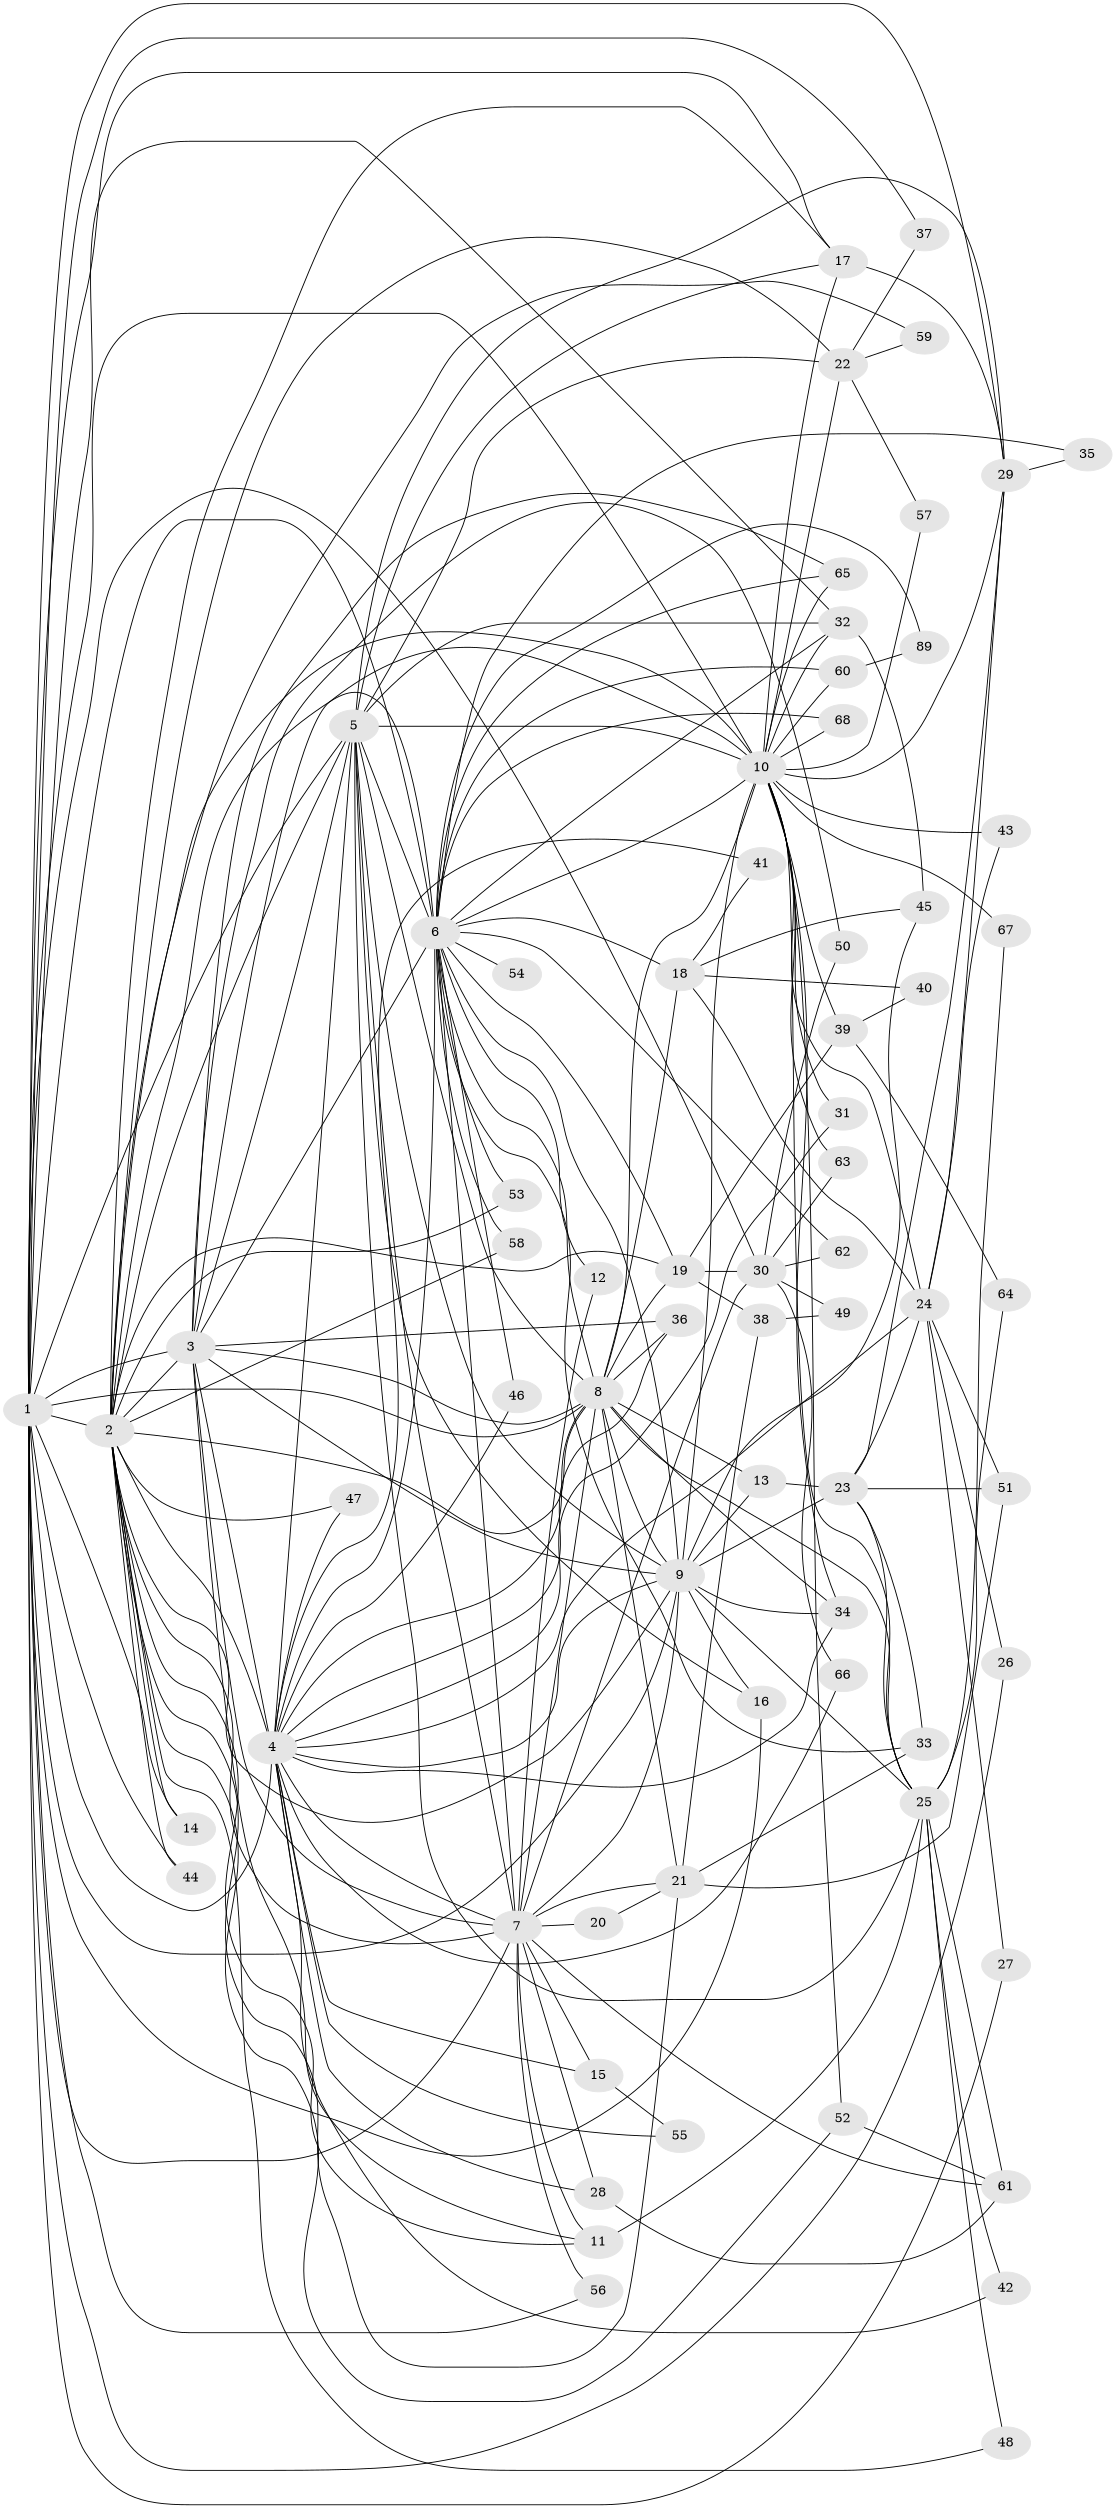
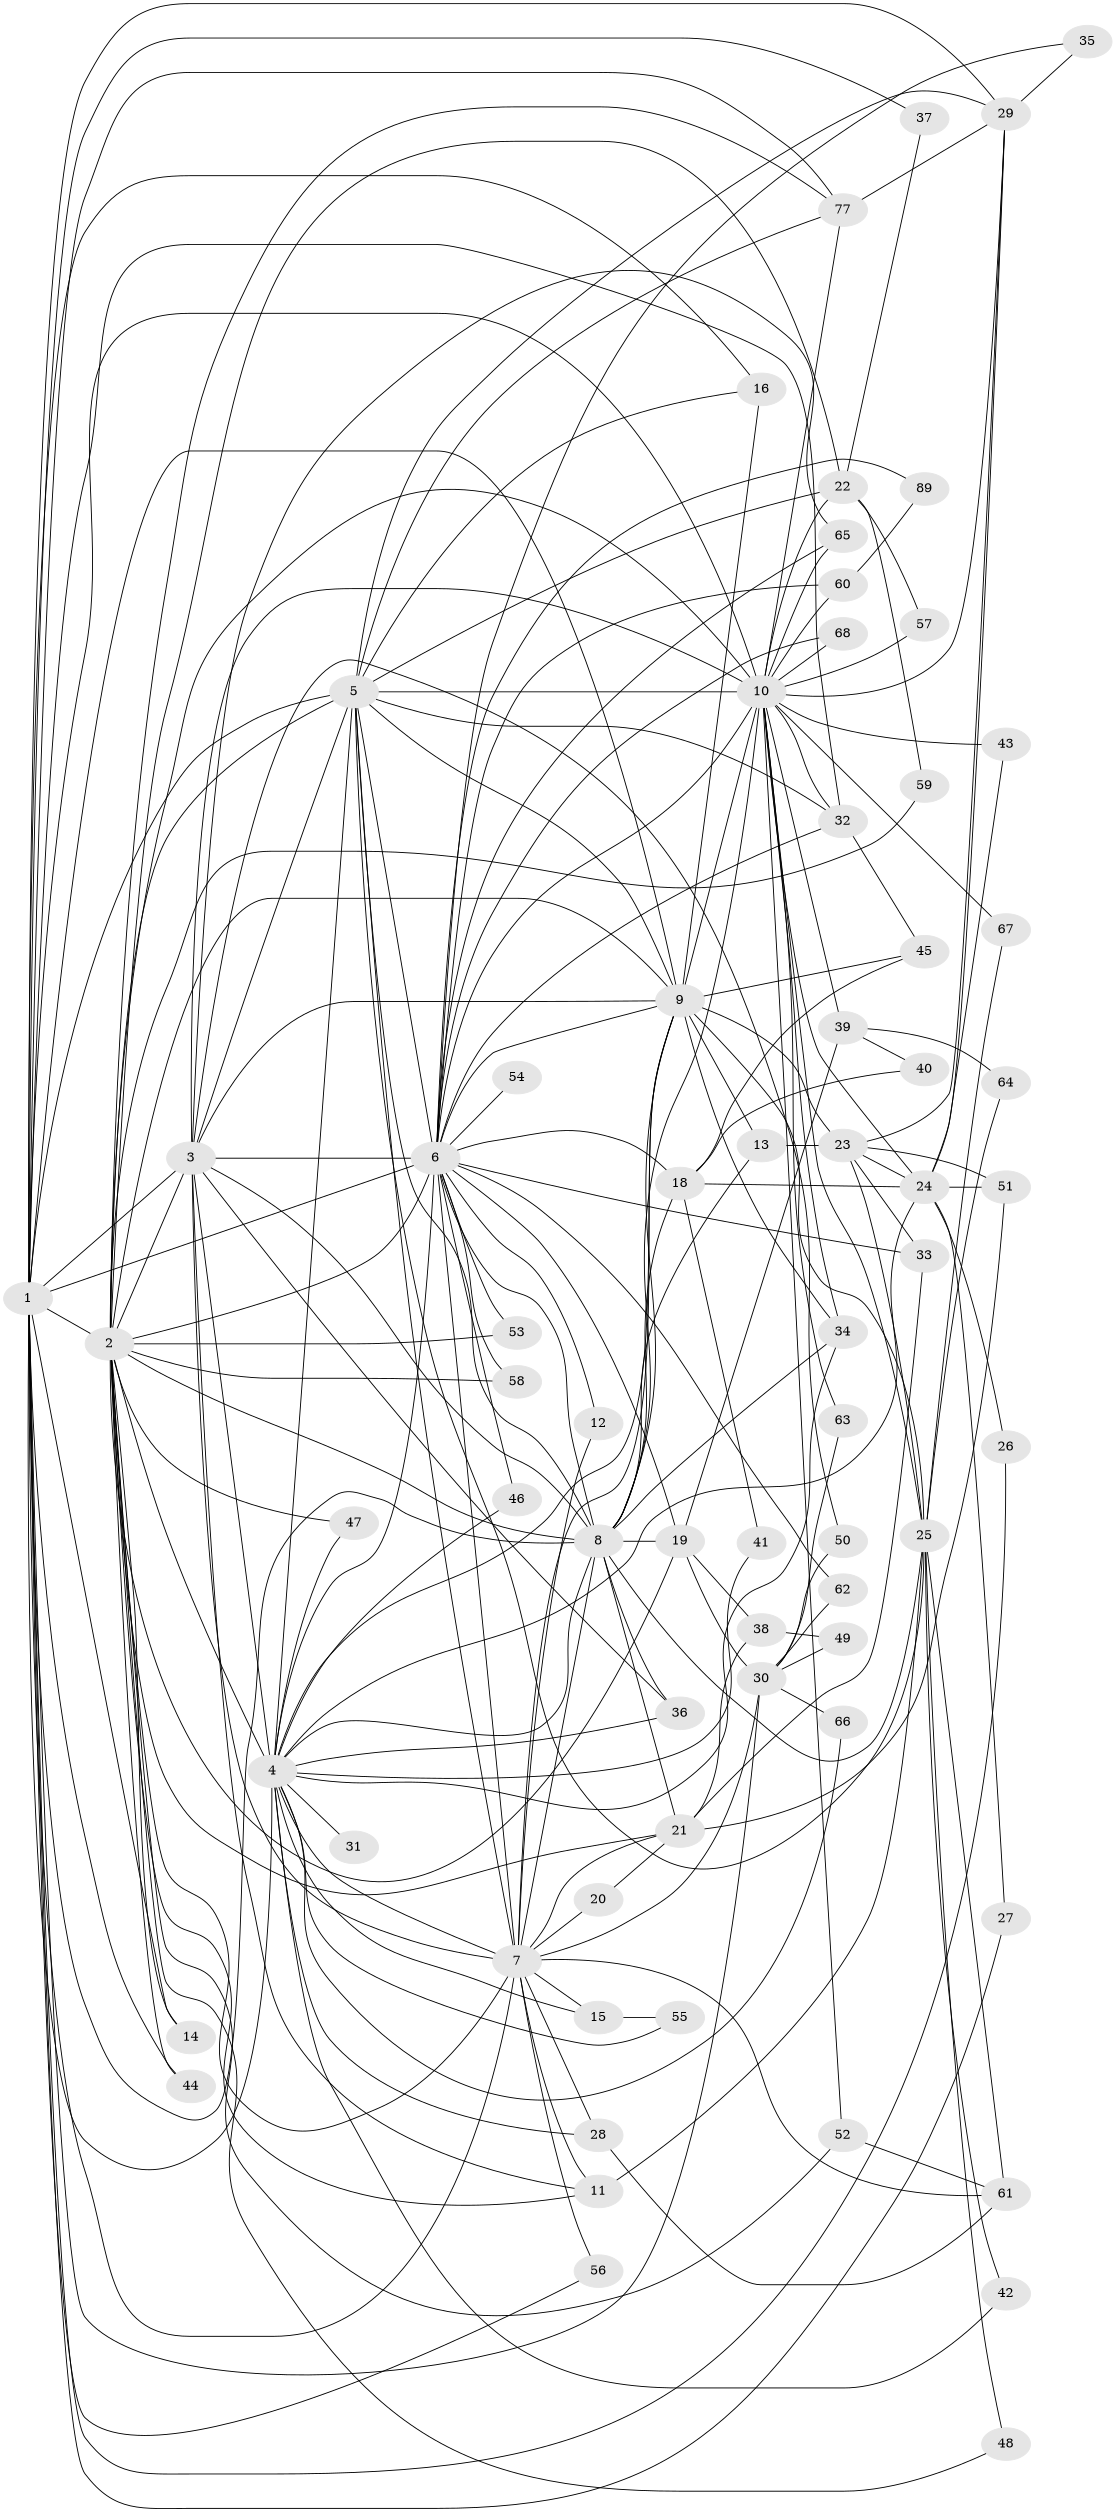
  graph {
    rankdir=LR
    node [color=gray90 style=filled]
    edge [weight=1.0]
    1
    2
    3
    4
    5
    6
    7
    8
    9
    10
    14
    16
-   17
+   17 [label=77]
    26
    27
    29
    30
    32
    37
    44
    56
    11
    19
    21
    22
    47
    48
    52
    53
    58
    59
    36
    50
    65
    15
    24
    28
    31
    34
    41
    42
    46
    55
    66
    25
    12
    18
    33
    35
    54
    60
    62
    68
    n54 [label=89]
    20
    61
    13
    23
    45
    39
    43
    57
    63
    67
    49
    38
    51
    64
    40
    1 -- 2 [weight=3.0]
    1 -- 3 [weight=2.0]
    1 -- 4 [weight=2.0]
    1 -- 5 [weight=2.0]
    1 -- 6 [weight=2.0]
    1 -- 7 [weight=3.0]
    1 -- 8 [weight=2.0]
    1 -- 9 [weight=3.0]
    1 -- 10 [weight=2.0]
    1 -- 14
    1 -- 16
    1 -- 17
    1 -- 26
    1 -- 27
    1 -- 29 [weight=2.0]
    1 -- 30 [weight=2.0]
    1 -- 32
    1 -- 37
    1 -- 44
    1 -- 56
    2 -- 3
    2 -- 4
    2 -- 5 [weight=2.0]
    2 -- 6
    2 -- 7
    2 -- 8 [weight=2.0]
    2 -- 9
    2 -- 10 [weight=2.0]
    2 -- 14
    2 -- 17
    2 -- 44
    2 -- 11
    2 -- 19
    2 -- 21
    2 -- 22
    2 -- 47
    2 -- 48
    2 -- 52
    2 -- 53
    2 -- 58
    2 -- 59
    3 -- 4
    3 -- 5
    3 -- 6 [weight=2.0]
    3 -- 7
    3 -- 8
    3 -- 9 [weight=2.0]
    3 -- 10 [weight=2.0]
    3 -- 11
    3 -- 36
    3 -- 50
    3 -- 65
    4 -- 5 [weight=2.0]
    4 -- 6
    4 -- 7 [weight=2.0]
    4 -- 8
    4 -- 9
    4 -- 47
    4 -- 36
    4 -- 15
    4 -- 24
    4 -- 28
    4 -- 31
    4 -- 34
    4 -- 41
    4 -- 42
    4 -- 46
    4 -- 55
    4 -- 66
    5 -- 6
    5 -- 7
    5 -- 8
    5 -- 9
    5 -- 10 [weight=21.0]
    5 -- 16
    5 -- 17 [weight=2.0]
    5 -- 29
    5 -- 32
    5 -- 22 [weight=2.0]
    5 -- 25
    6 -- 7
    6 -- 8
    6 -- 9
    6 -- 10 [weight=2.0]
    6 -- 32
    6 -- 19
    6 -- 53
    6 -- 58
    6 -- 65
    6 -- 46
    6 -- 12
    6 -- 18
    6 -- 33
    6 -- 35
    6 -- 54
    6 -- 60
    6 -- 62
    6 -- 68
    6 -- n54
    7 -- 8 [weight=2.0]
    7 -- 9
    7 -- 30
    7 -- 56
    7 -- 11
    7 -- 21
    7 -- 15
    7 -- 28
    7 -- 12 [weight=2.0]
    7 -- 20
    7 -- 61
    8 -- 9
    8 -- 10
    8 -- 19 [weight=3.0]
    8 -- 21
    8 -- 36
    8 -- 34
    8 -- 25
    8 -- 18 [weight=2.0]
    8 -- 13
    9 -- 10 [weight=2.0]
    9 -- 16
    9 -- 34
    9 -- 25
    9 -- 13
    9 -- 23 [weight=4.0]
    9 -- 45
    10 -- 17
    10 -- 29
    10 -- 32
    10 -- 22
    10 -- 52
    10 -- 65
    10 -- 24 [weight=2.0]
-   10 -- 31
    10 -- 34
    10 -- 25 [weight=2.0]
    10 -- 60
    10 -- 68
    10 -- 39
    10 -- 43 [weight=2.0]
    10 -- 57
    10 -- 63
    10 -- 67
    17 -- 29
    29 -- 35
    30 -- 50
    30 -- 66
    30 -- 62
    30 -- 63
    30 -- 49
    32 -- 45
    11 -- 25
    19 -- 30
    19 -- 39
    19 -- 38
    21 -- 33
    21 -- 38
    21 -- 51
    22 -- 37
    22 -- 59
    22 -- 57
    52 -- 61
    15 -- 55
    24 -- 26
    24 -- 27
    24 -- 29
    24 -- 43
    24 -- 51
    28 -- 61
    25 -- 48
    25 -- 42
    25 -- 61
    25 -- 67
    25 -- 64
    18 -- 24
    18 -- 41
    18 -- 45
    18 -- 40
    60 -- n54
    20 -- 21
    13 -- 23
    23 -- 29
    23 -- 24
    23 -- 25
    23 -- 33
    23 -- 51
    39 -- 64
    39 -- 40
    38 -- 49
  }
